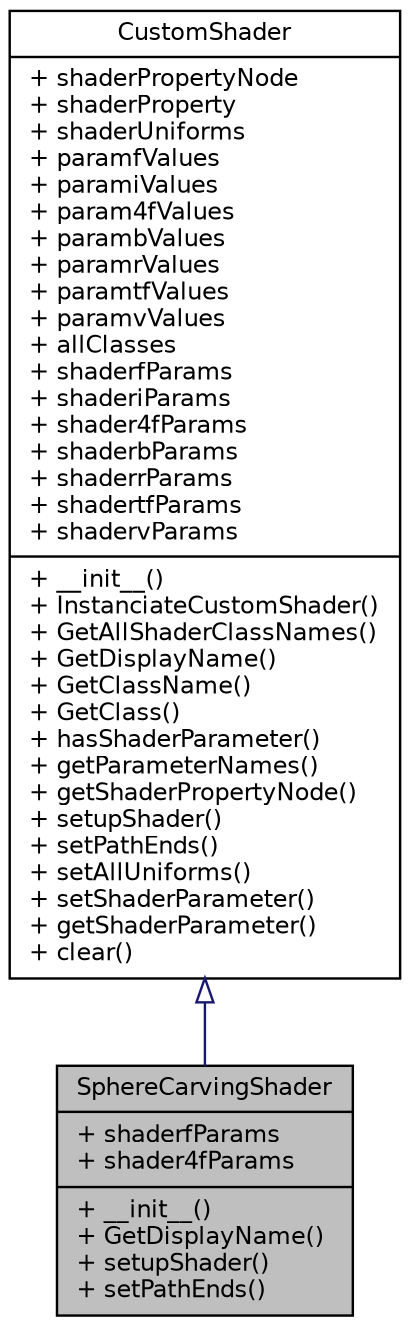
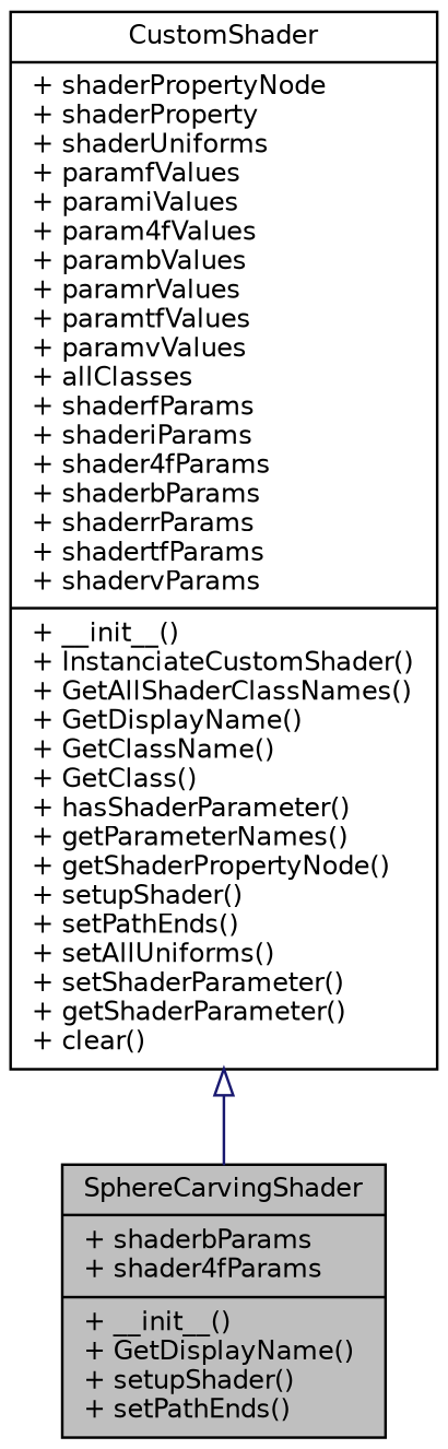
  digraph {
    node [color=black fontname=Helvetica fontsize=10 shape=record]
-   n1 [fillcolor=grey75 fontcolor=black height=0.2 label="{SphereCarvingShader\n|+ shaderfParams\l+ shader4fParams\l|+ __init__()\l+ GetDisplayName()\l+ setupShader()\l+ setPathEnds()\l}" style=filled width=0.4]
+   n1 [fillcolor=grey75 fontcolor=black height=0.2 label="{SphereCarvingShader\n|+ shaderbParams\l+ shader4fParams\l|+ __init__()\l+ GetDisplayName()\l+ setupShader()\l+ setPathEnds()\l}" style=filled width=0.4]
    n2 [height=0.2 label="{CustomShader\n|+ shaderPropertyNode\l+ shaderProperty\l+ shaderUniforms\l+ paramfValues\l+ paramiValues\l+ param4fValues\l+ parambValues\l+ paramrValues\l+ paramtfValues\l+ paramvValues\l+ allClasses\l+ shaderfParams\l+ shaderiParams\l+ shader4fParams\l+ shaderbParams\l+ shaderrParams\l+ shadertfParams\l+ shadervParams\l|+ __init__()\l+ InstanciateCustomShader()\l+ GetAllShaderClassNames()\l+ GetDisplayName()\l+ GetClassName()\l+ GetClass()\l+ hasShaderParameter()\l+ getParameterNames()\l+ getShaderPropertyNode()\l+ setupShader()\l+ setPathEnds()\l+ setAllUniforms()\l+ setShaderParameter()\l+ getShaderParameter()\l+ clear()\l}" width=0.4]
    n2 -> n1 [arrowtail=onormal color=midnightblue dir=back fontname=Helvetica fontsize=10 labelfontname=Helvetica labelfontsize=10 style=solid]
  }
